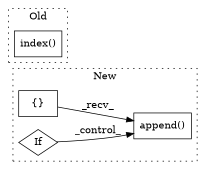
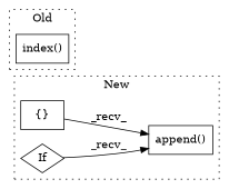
  digraph {
    rankdir=LR
    node [a=75 shape=box]
    n1 [l="12,1" label="append()" s="4442,4481"]
    n2 [a=59 l="2,1" label="{}" s="4000,4000"]
    n3 [a=96 l=3 label=If s=4335 shape=diamond]
    n4 [l="24,1" label="index()" s="3195,3232"]
    subgraph cluster_1 {
      label=New
      style=dotted
      n1
      n2
      n3
    }
    subgraph cluster_2 {
      label=Old
      style=dotted
      n4
    }
    n2 -> n1 [label=_recv_]
-   n3 -> n1 [label=_control_]
+   n3 -> n1 [label=_recv_]
  }
